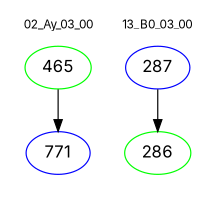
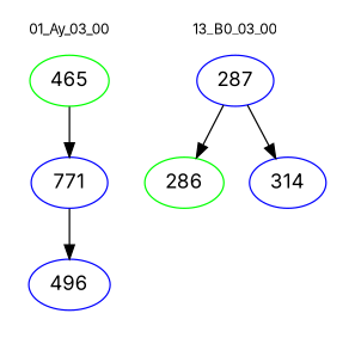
  digraph {
    fontname=Inter
    node [color=blue fontname=Inter]
    edge [color=black fontname=Inter]
    n1 [color=green label=465]
    n2 [label=771]
+   n3 [label=496]
    n4 [color=green label=286]
    n5 [label=287]
+   n6 [label=314]
    subgraph cluster_1 {
      color=white
      fontsize=10
-     label="02_Ay_03_00"
+     label="01_Ay_03_00"
      n1
      n2
+     n3
    }
    subgraph cluster_2 {
      color=white
      fontsize=10
      label="13_B0_03_00"
      n4
      n5
+     n6
    }
    n1 -> n2
+   n2 -> n3
    n5 -> n4
+   n5 -> n6
  }
